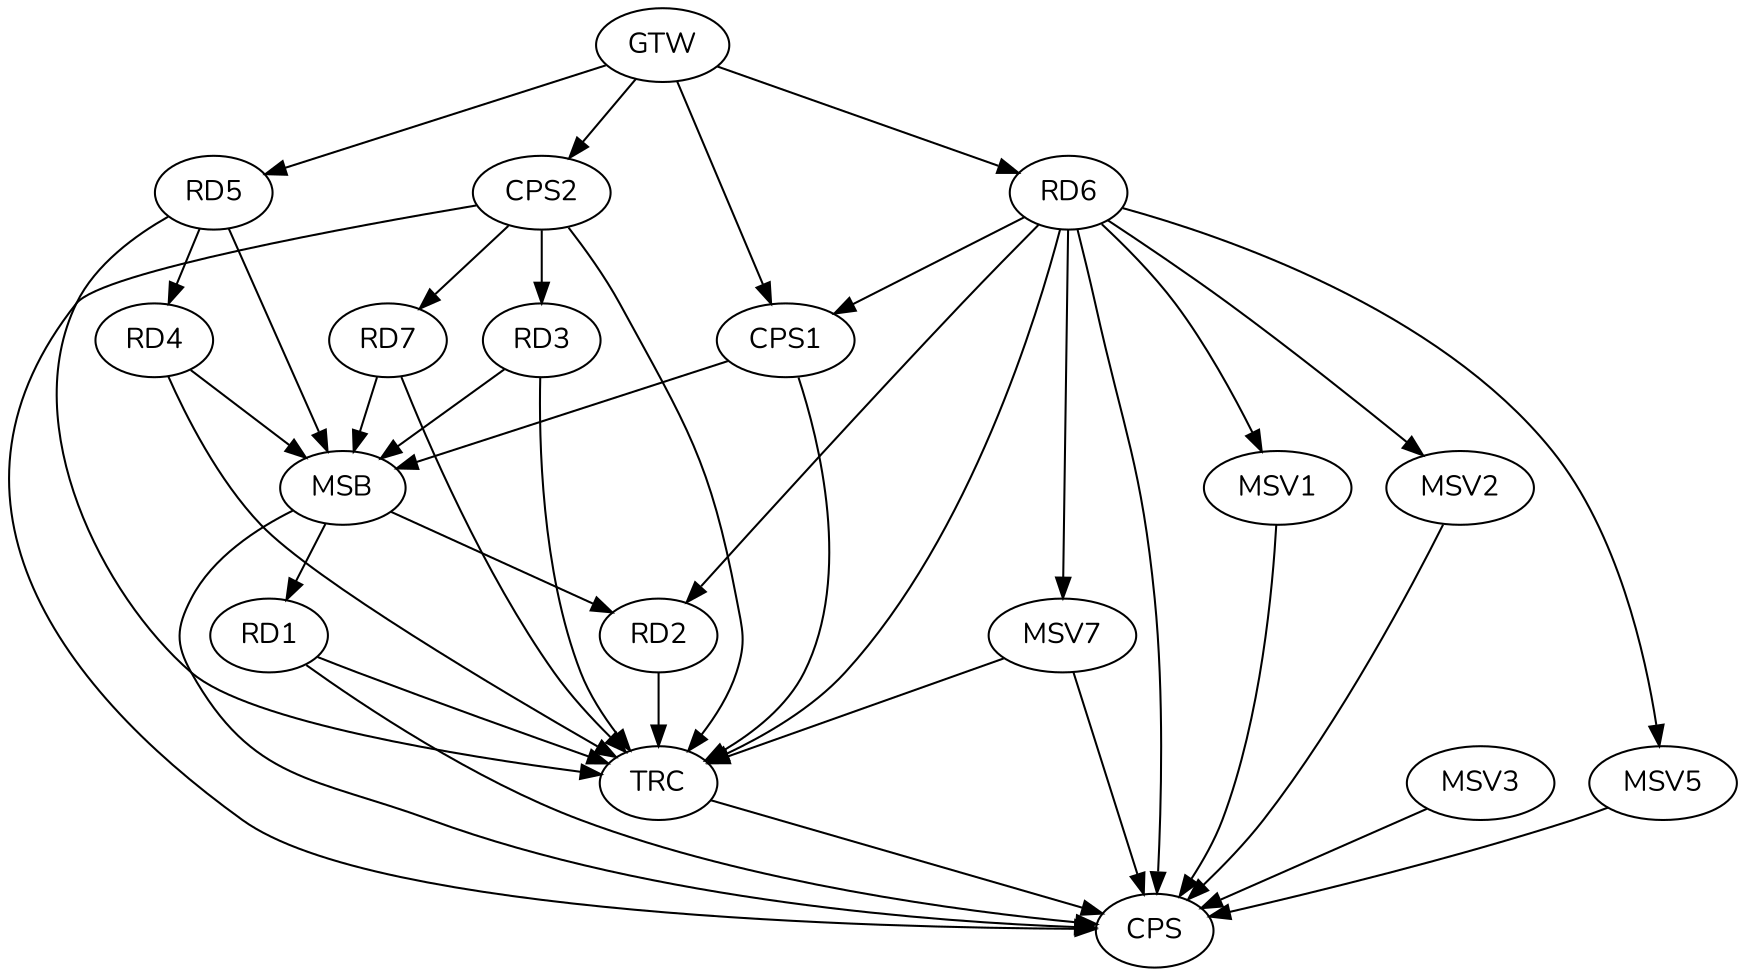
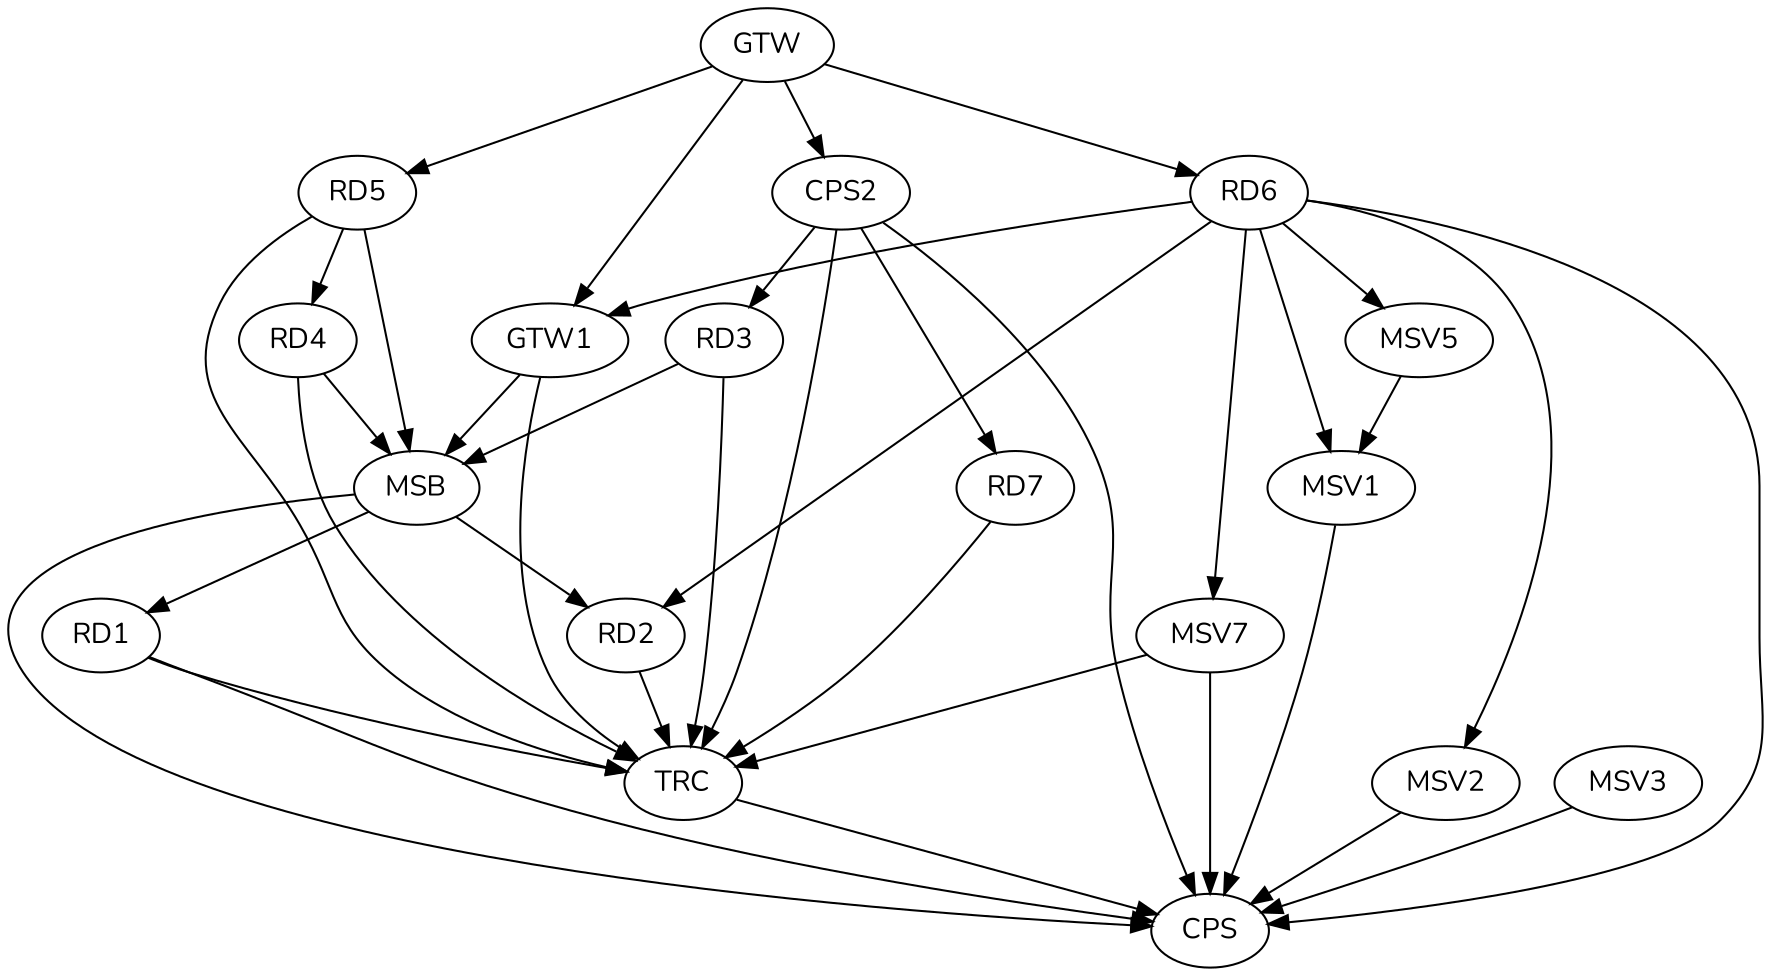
  strict digraph {
    fontname=Nunito
    node [fontname=Nunito]
    edge [fontname=Nunito]
    n1 [label=RD1]
    n2 [label=CPS]
    n3 [label=TRC]
    n4 [label=RD2]
    n5 [label=MSB]
    n6 [label=RD3]
    n7 [label=RD4]
    n8 [label=RD5]
    n9 [label=RD6]
    n10 [label=MSV1]
    n11 [label=MSV2]
    n12 [label=MSV7]
    n13 [label=MSV5]
-   n14 [label=CPS1]
+   n14 [label=GTW1]
    n15 [label=MSV3]
    n16 [label=RD7]
    n17 [label=CPS2]
    n18 [label=GTW]
    n1 -> n2
    n1 -> n3
    n3 -> n2
    n4 -> n3
    n5 -> n1
    n5 -> n2
    n5 -> n4
    n6 -> n3
    n6 -> n5
    n7 -> n3
    n7 -> n5
    n8 -> n3
    n8 -> n5
    n8 -> n7
    n9 -> n2
-   n9 -> n3
    n9 -> n4
    n9 -> n10
    n9 -> n11
    n9 -> n12
    n9 -> n13
    n9 -> n14
    n10 -> n2
    n11 -> n2
    n12 -> n2
    n12 -> n3
-   n13 -> n2
+   n13 -> n10
    n14 -> n3
    n14 -> n5
    n15 -> n2
    n16 -> n3
-   n16 -> n5
    n17 -> n2
    n17 -> n3
    n17 -> n6
    n17 -> n16
    n18 -> n8
    n18 -> n9
    n18 -> n14
    n18 -> n17
  }
